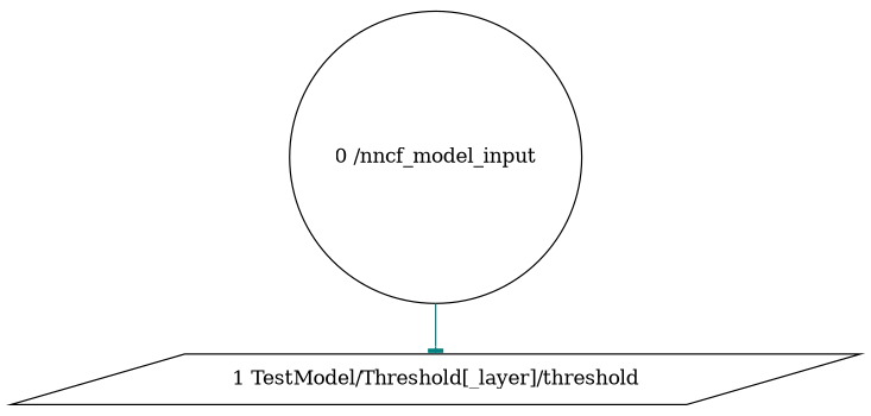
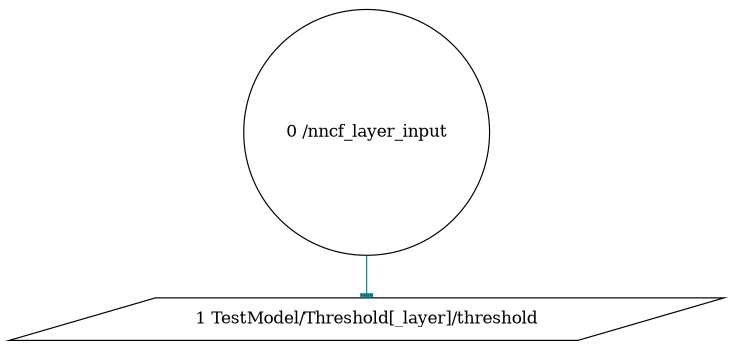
  strict digraph {
-   "0 /nncf_model_input" [type=nncf_model_input shape=circle]
+   "0 /nncf_model_input" [type=nncf_model_input shape=circle label="0 /nncf_layer_input"]
    "1 TestModel/Threshold[_layer]/threshold" [scope="TestModel/Threshold[_layer]" type=threshold shape=parallelogram]
    "0 /nncf_model_input" -> "1 TestModel/Threshold[_layer]/threshold" [color=teal arrowhead=tee]
  }
